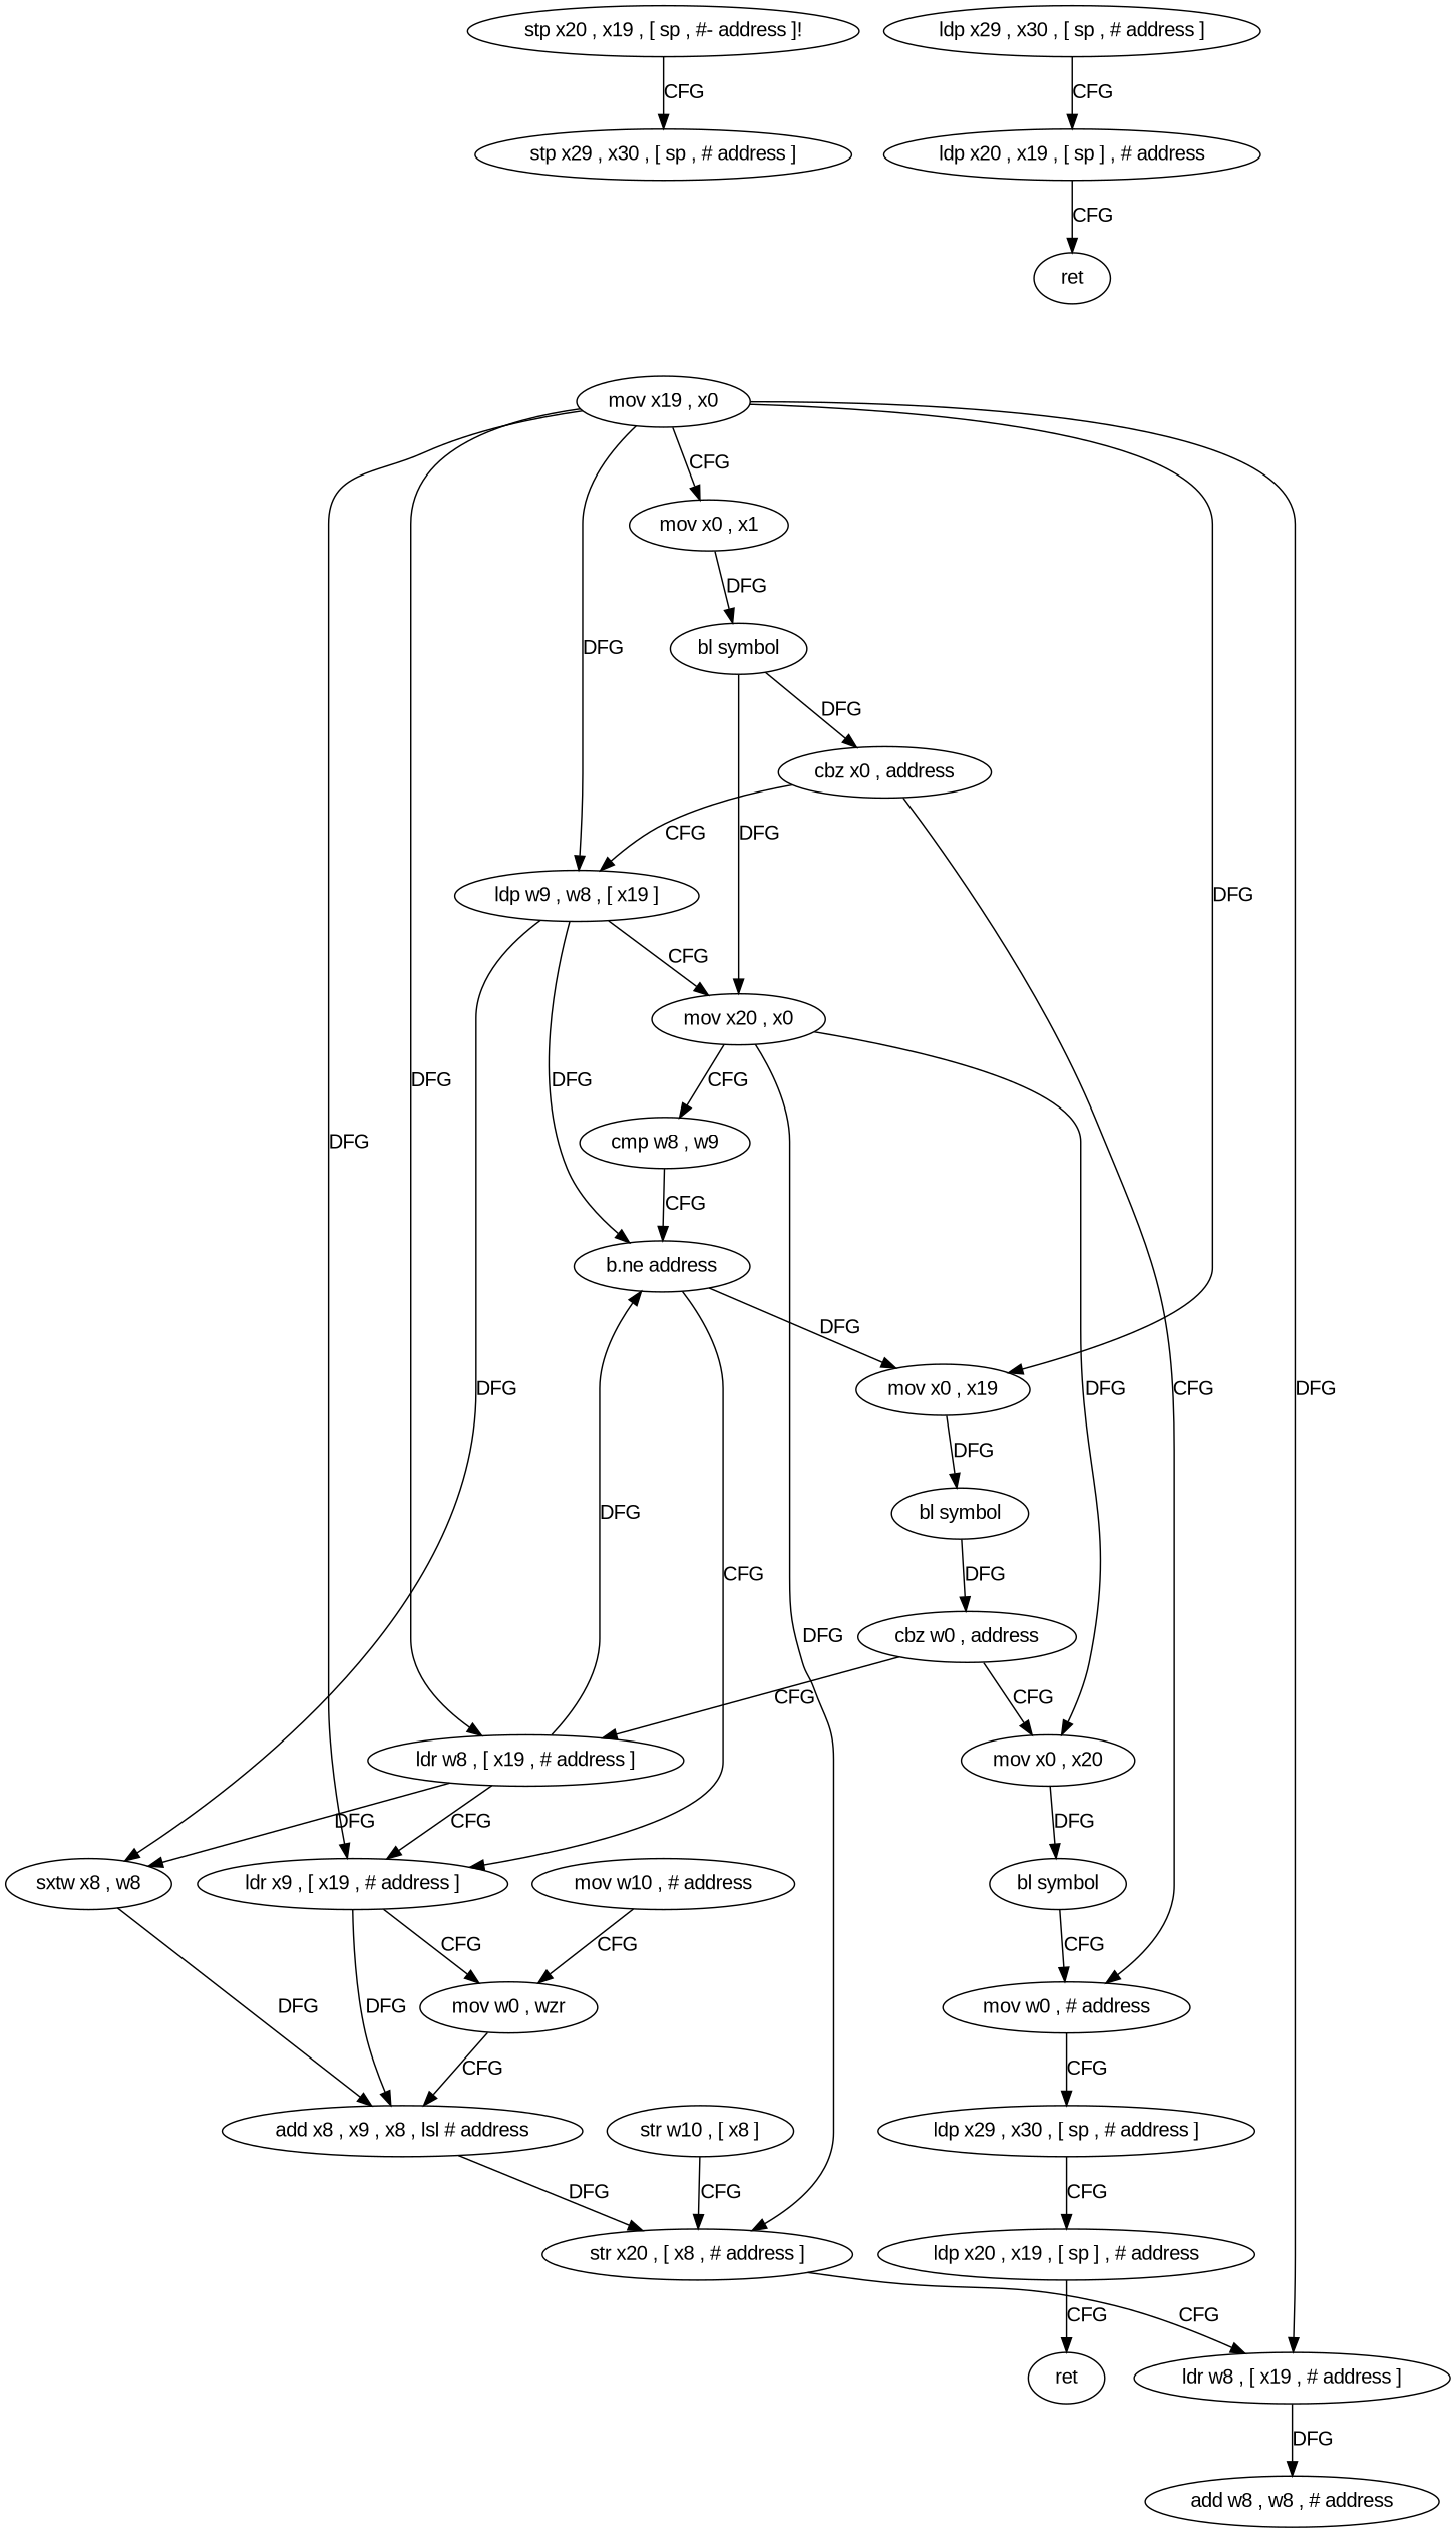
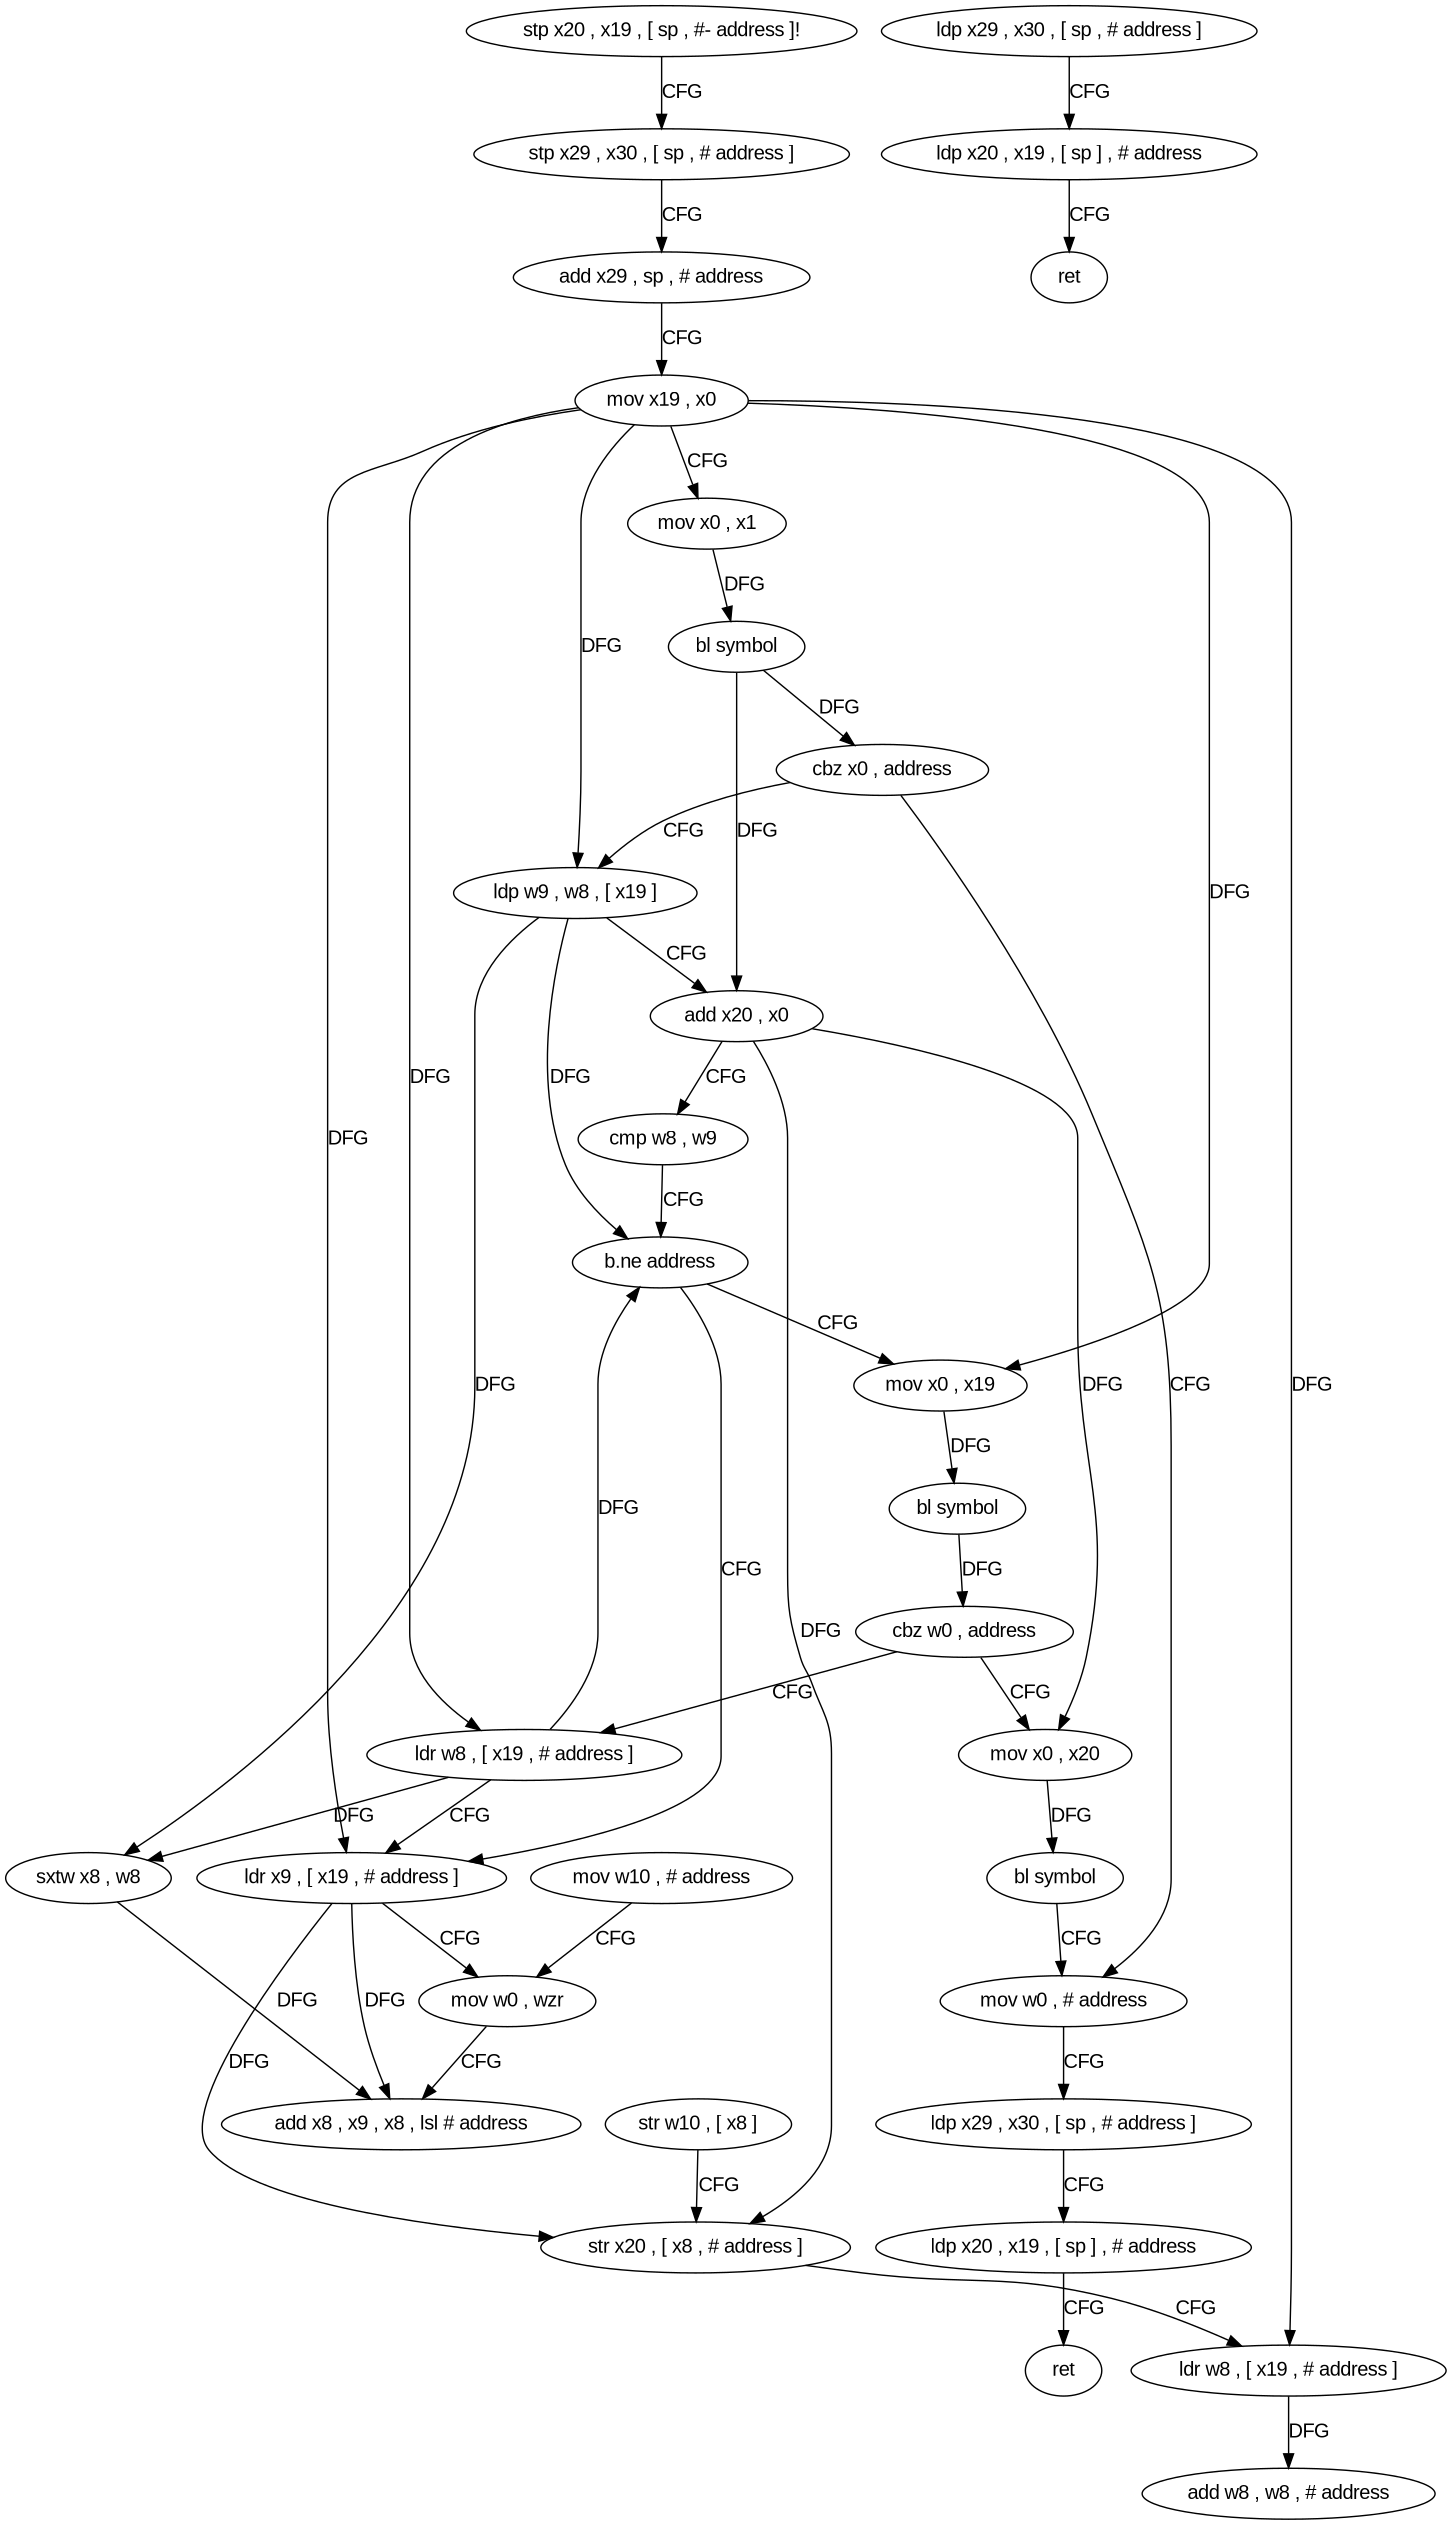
  digraph {
    fontname="Liberation Sans"
    node [fontname="Liberation Sans"]
    edge [fontname="Liberation Sans"]
    n1 [label="stp x20 , x19 , [ sp , #- address ]!"]
    n2 [label="stp x29 , x30 , [ sp , # address ]"]
+   n3 [label="add x29 , sp , # address"]
    n4 [label="mov x19 , x0"]
    n5 [label="mov x0 , x1"]
    n6 [label="ldp w9 , w8 , [ x19 ]"]
    n7 [label="ldr x9 , [ x19 , # address ]"]
    n8 [label="mov x0 , x19"]
    n9 [label="ldr w8 , [ x19 , # address ]"]
    n10 [label="ldr w8 , [ x19 , # address ]"]
    n11 [label="bl symbol"]
-   n12 [label="mov x20 , x0"]
+   n12 [label="add x20 , x0"]
    n13 [label="b.ne address"]
    n14 [label="sxtw x8 , w8"]
    n15 [label="add x8 , x9 , x8 , lsl # address"]
    n16 [label="mov w0 , wzr"]
    n17 [label="bl symbol"]
    n18 [label="add w8 , w8 , # address"]
    n19 [label="cbz x0 , address"]
    n20 [label="mov w0 , # address"]
    n21 [label="cmp w8 , w9"]
    n22 [label="str x20 , [ x8 , # address ]"]
    n23 [label="mov x0 , x20"]
    n24 [label="ldp x29 , x30 , [ sp , # address ]"]
    n25 [label="ldp x20 , x19 , [ sp ] , # address"]
    n26 [label=ret]
    n27 [label="bl symbol"]
    n28 [label="cbz w0 , address"]
    n29 [label="mov w10 , # address"]
    n30 [label="str w10 , [ x8 ]"]
    n31 [label="ldp x29 , x30 , [ sp , # address ]"]
    n32 [label="ldp x20 , x19 , [ sp ] , # address"]
    n33 [label=ret]
    n1 -> n2 [label=CFG]
+   n2 -> n3 [label=CFG]
+   n3 -> n4 [label=CFG]
    n4 -> n5 [label=CFG]
    n4 -> n6 [label=DFG]
    n4 -> n7 [label=DFG]
    n4 -> n8 [label=DFG]
    n4 -> n9 [label=DFG]
    n4 -> n10 [label=DFG]
    n5 -> n11 [label=DFG]
    n6 -> n12 [label=CFG]
    n6 -> n13 [label=DFG]
    n6 -> n14 [label=DFG]
    n7 -> n15 [label=DFG]
    n7 -> n16 [label=CFG]
    n8 -> n17 [label=DFG]
    n9 -> n18 [label=DFG]
    n10 -> n7 [label=CFG]
    n10 -> n13 [label=DFG]
    n10 -> n14 [label=DFG]
    n11 -> n12 [label=DFG]
    n11 -> n19 [label=DFG]
    n12 -> n21 [label=CFG]
    n12 -> n22 [label=DFG]
    n12 -> n23 [label=DFG]
    n13 -> n7 [label=CFG]
-   n13 -> n8 [label=DFG]
+   n13 -> n8 [label=CFG]
    n14 -> n15 [label=DFG]
-   n15 -> n22 [label=DFG]
+   n7 -> n22 [label=DFG]
    n16 -> n15 [label=CFG]
    n17 -> n28 [label=DFG]
    n19 -> n6 [label=CFG]
    n19 -> n20 [label=CFG]
    n20 -> n24 [label=CFG]
    n21 -> n13 [label=CFG]
    n22 -> n9 [label=CFG]
    n23 -> n27 [label=DFG]
    n24 -> n25 [label=CFG]
    n25 -> n26 [label=CFG]
    n27 -> n20 [label=CFG]
    n28 -> n10 [label=CFG]
    n28 -> n23 [label=CFG]
    n29 -> n16 [label=CFG]
    n30 -> n22 [label=CFG]
    n31 -> n32 [label=CFG]
    n32 -> n33 [label=CFG]
  }
